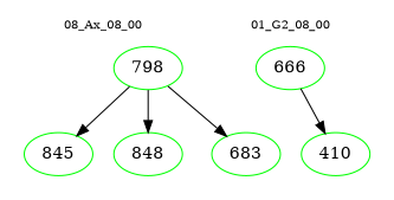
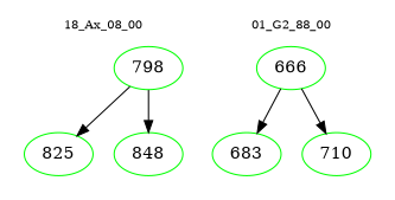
  digraph {
    node [color=green]
    edge [color=black]
    n1 [label=798]
-   n2 [label=845]
+   n2 [label=825]
    n3 [label=848]
    n4 [label=666]
-   n5 [label=410]
+   n5 [label=710]
    n6 [label=683]
    subgraph cluster_1 {
      color=white
      fontsize=10
-     label="08_Ax_08_00"
+     label="18_Ax_08_00"
      n1
      n2
      n3
    }
    subgraph cluster_2 {
      color=white
      fontsize=10
-     label="01_G2_08_00"
+     label="01_G2_88_00"
      n4
      n5
      n6
    }
    n1 -> n2
    n1 -> n3
    n4 -> n5
-   n1 -> n6
+   n4 -> n6
  }
